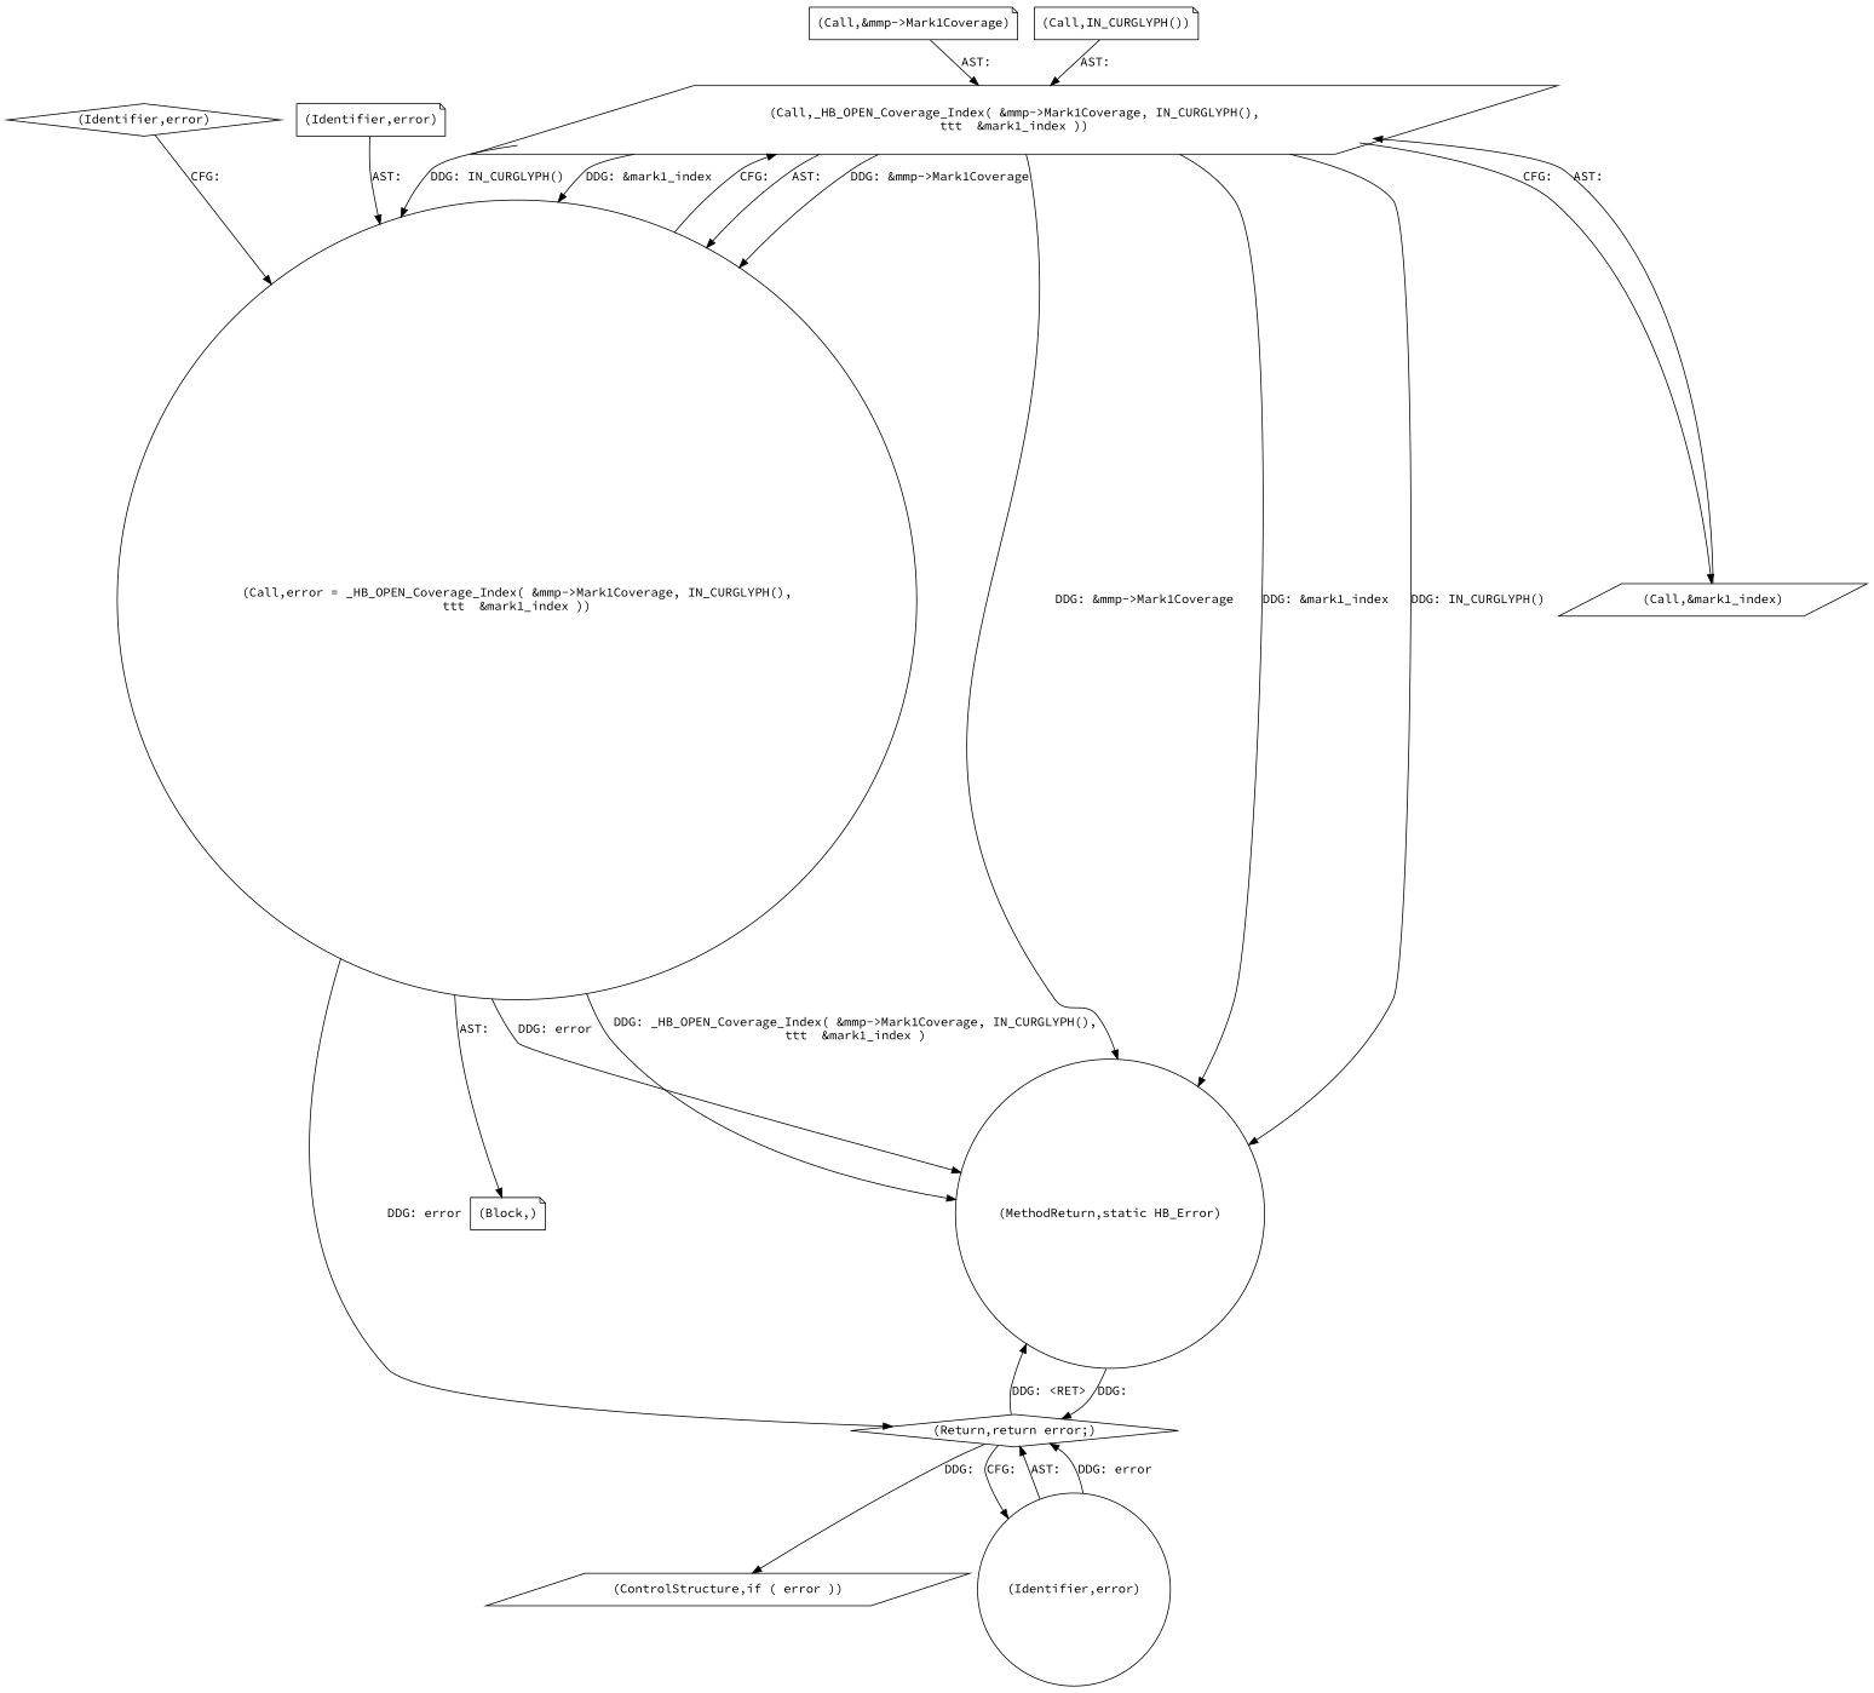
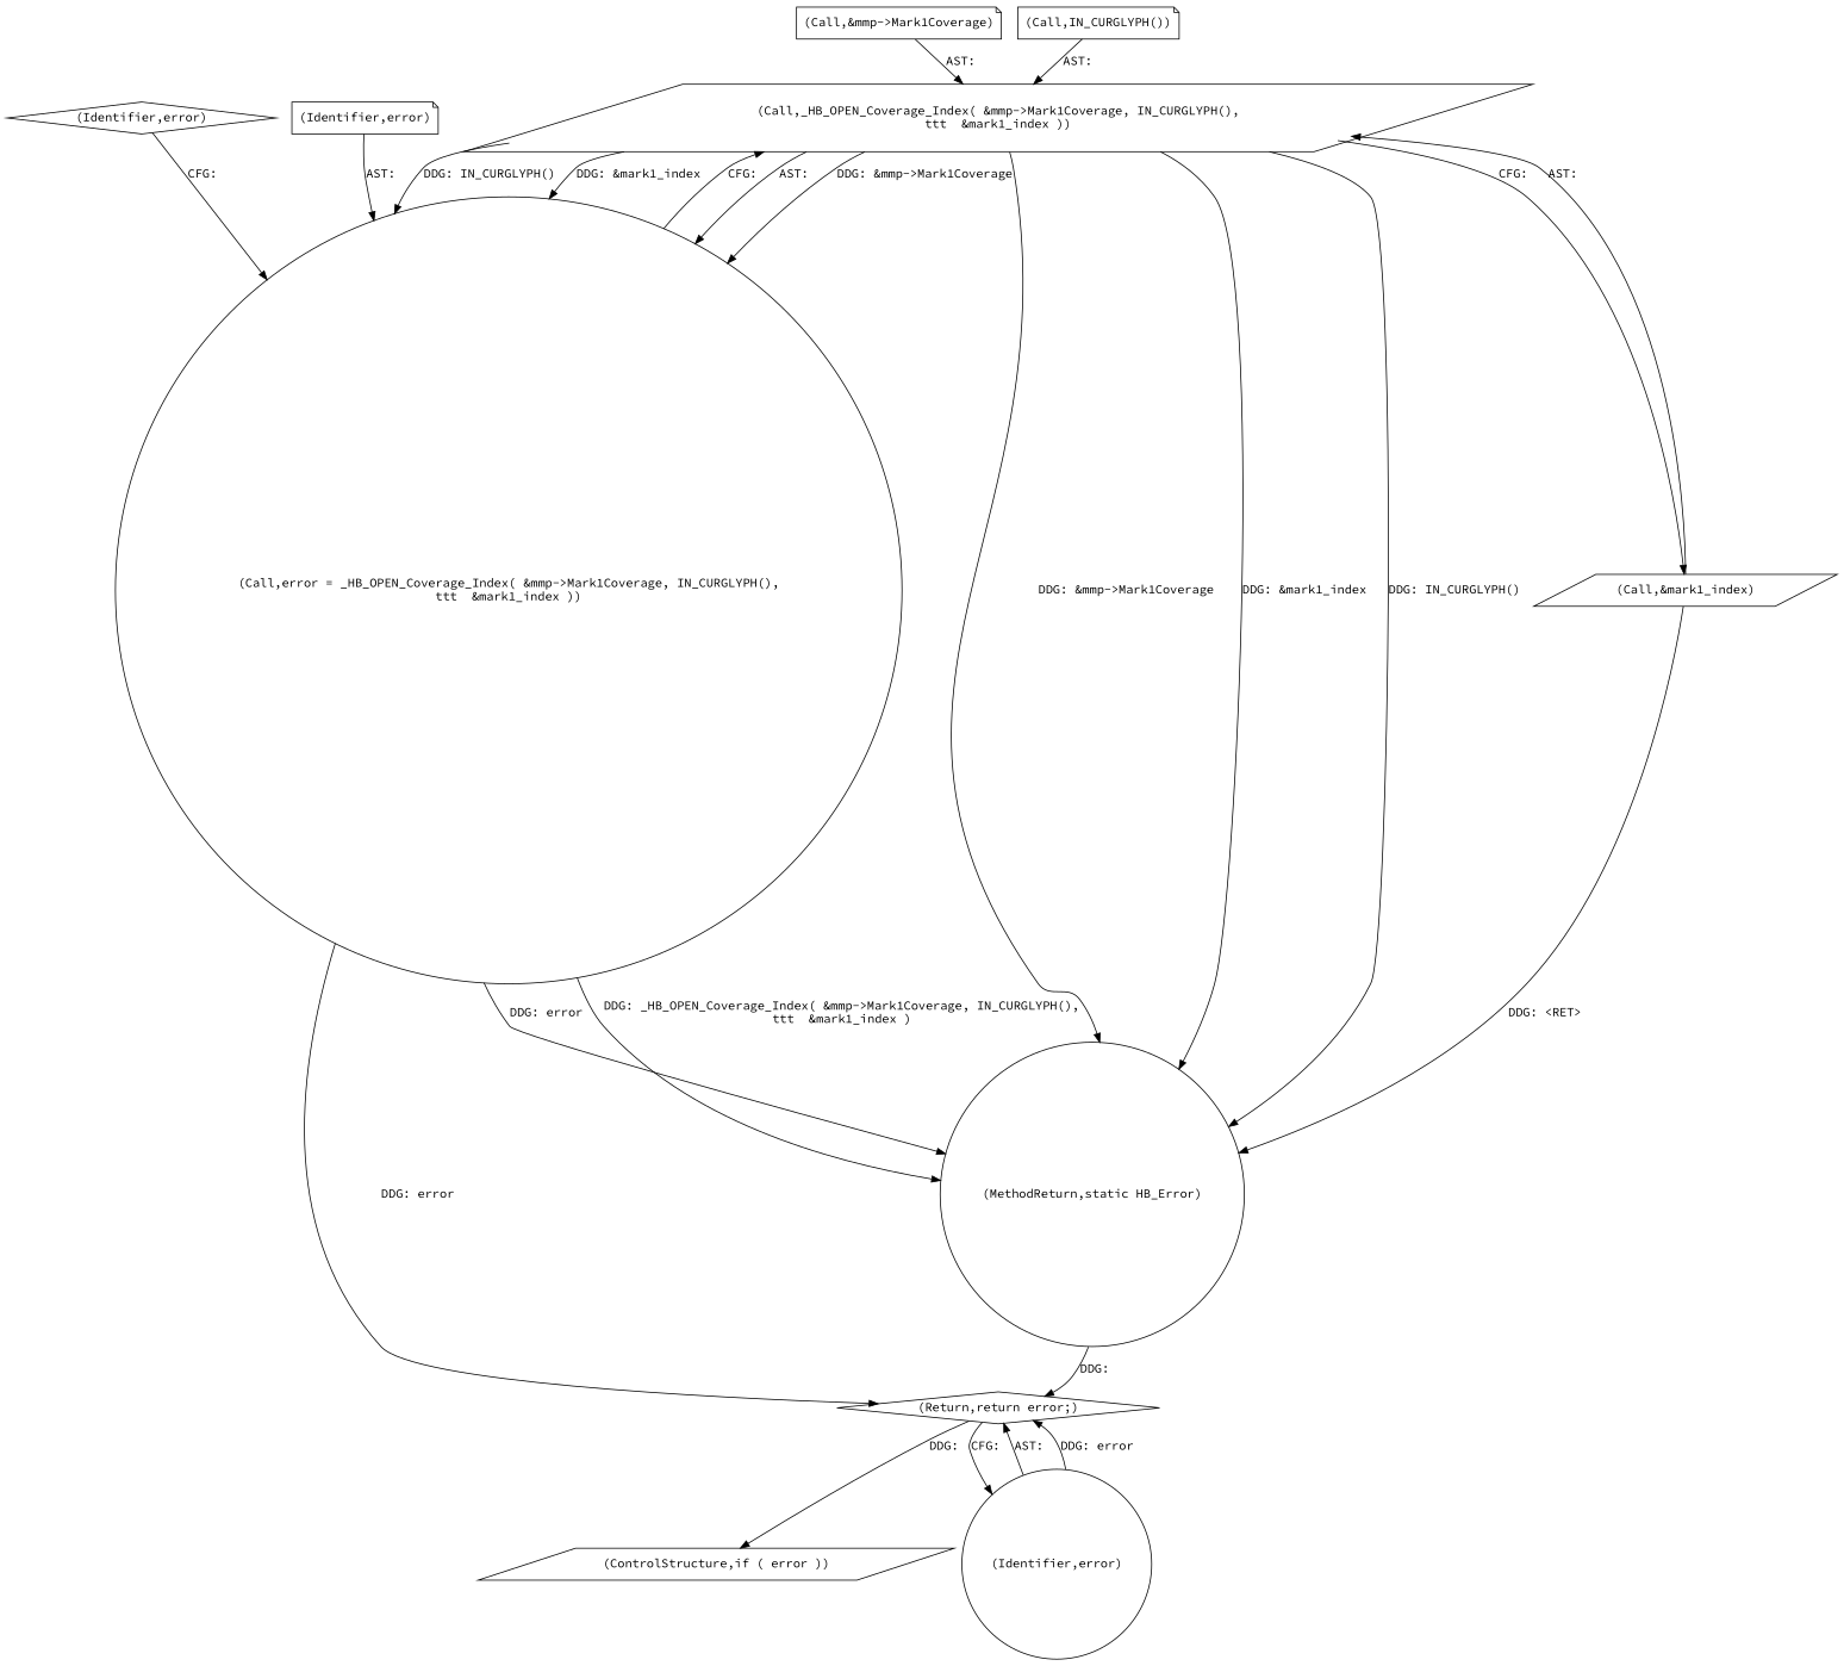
  digraph {
    fontname="Source Code Pro"
    node [fontname="Source Code Pro" shape=note]
    edge [fontname="Source Code Pro"]
    n1 [label="(Call,_HB_OPEN_Coverage_Index( &mmp->Mark1Coverage, IN_CURGLYPH(),\n\t\t\t  &mark1_index ))" shape=parallelogram]
    n2 [label="(Call,error = _HB_OPEN_Coverage_Index( &mmp->Mark1Coverage, IN_CURGLYPH(),\n\t\t\t  &mark1_index ))" shape=circle]
    n3 [label="(MethodReturn,static HB_Error)" shape=circle]
    n4 [label="(Call,&mark1_index)" shape=parallelogram]
    n5 [label="(Return,return error;)" shape=diamond]
-   n6 [label="(Block,)"]
    n7 [label="(ControlStructure,if ( error ))" shape=parallelogram]
    n8 [label="(Identifier,error)" shape=circle]
    n9 [label="(Identifier,error)" shape=diamond]
    n10 [label="(Call,&mmp->Mark1Coverage)"]
    n11 [label="(Call,IN_CURGLYPH())"]
    n12 [label="(Identifier,error)"]
    n1 -> n2 [label="AST: "]
    n1 -> n2 [label="DDG: &mmp->Mark1Coverage"]
    n1 -> n2 [label="DDG: IN_CURGLYPH()"]
    n1 -> n2 [label="DDG: &mark1_index"]
    n1 -> n3 [label="DDG: &mmp->Mark1Coverage"]
    n1 -> n3 [label="DDG: &mark1_index"]
    n1 -> n3 [label="DDG: IN_CURGLYPH()"]
    n1 -> n4 [label="CFG: "]
    n2 -> n1 [label="CFG: "]
    n2 -> n3 [label="DDG: error"]
    n2 -> n3 [label="DDG: _HB_OPEN_Coverage_Index( &mmp->Mark1Coverage, IN_CURGLYPH(),\n\t\t\t  &mark1_index )"]
    n2 -> n5 [label="DDG: error"]
-   n2 -> n6 [label="AST: "]
    n3 -> n5 [label="DDG: "]
    n4 -> n1 [label="AST: "]
-   n5 -> n3 [label="DDG: <RET>"]
+   n4 -> n3 [label="DDG: <RET>"]
    n5 -> n7 [label="DDG: "]
    n5 -> n8 [label="CFG: "]
    n8 -> n5 [label="AST: "]
    n8 -> n5 [label="DDG: error"]
    n9 -> n2 [label="CFG: "]
    n10 -> n1 [label="AST: "]
    n11 -> n1 [label="AST: "]
    n12 -> n2 [label="AST: "]
  }
